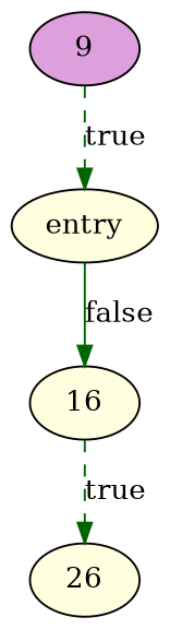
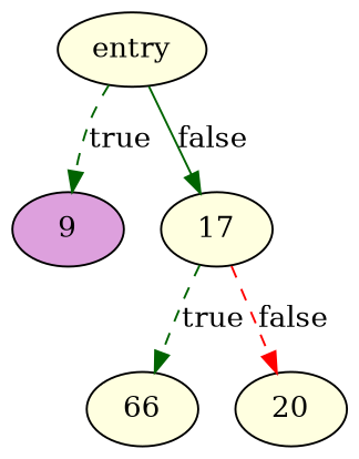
  digraph {
    node [fillcolor=lightyellow style=filled]
    edge [color=darkgreen style=dashed]
    n1 [label=entry]
    9 [fillcolor=plum]
-   17 [label=16]
-   26
-   9 -> n1 [label=true]
+   17
+   26 [label=66]
+   20
+   n1 -> 9 [label=true]
    n1 -> 17 [label=false style=solid]
    17 -> 26 [label=true]
+   17 -> 20 [color=red label=false]
  }
